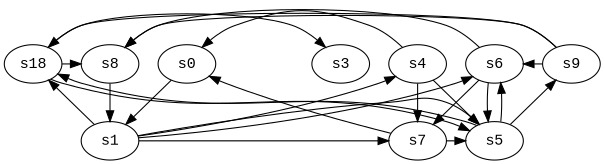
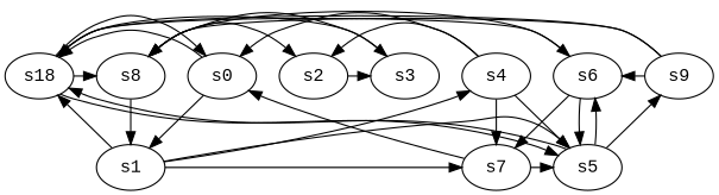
  digraph {
    fontname="Liberation Mono"
    node [fontname="Liberation Mono" player=0]
    edge [fontname="Liberation Mono"]
    s1 [player=1]
    s0
    n3 [label=s18]
    s4
    s5 [player=1]
    s7
    s3
    s8
    s6
+   s2 [player=1]
    s9 [player=1]
    s1 -> n3 [constraint="time % 4 == 2 && time % 4 == 1"]
    s1 -> s4 [constraint="!(time % 6 == 0)"]
    s1 -> s5 [constraint="time % 4 == 1"]
    s1 -> s7 [constraint="time == 6"]
    s0 -> s1 [constraint="!(time % 5 == 0)"]
+   s0 -> n3 [constraint="time == 1 || time == 4 || time == 10 || time == 15 || time == 22"]
+   n3 -> s0 [constraint="time % 3 == 0 || time % 2 == 1"]
    n3 -> s5 [constraint="time % 4 == 3 || time % 5 == 3"]
    n3 -> s3 [constraint="time == 4 || time == 13"]
    n3 -> s8 [constraint="time % 2 == 0 && time % 5 == 1"]
-   s1 -> s6 [constraint="time % 3 == 1 || time % 3 == 0"]
+   n3 -> s6 [constraint="time % 3 == 1 || time % 3 == 0"]
    s4 -> s0 [constraint="!(time % 5 == 1)"]
    s4 -> s5 [constraint="!(time % 4 == 3)"]
    s4 -> s7
+   s4 -> s2 [constraint="!(time % 5 == 2)"]
    s5 -> n3 [constraint="time == 2 || time == 7 || time == 10"]
    s5 -> s6
    s5 -> s9 [constraint="!(time % 5 == 1)"]
    s7 -> s0 [constraint="!(time % 4 == 3)"]
    s7 -> s5 [constraint="time % 3 == 2 || time % 3 == 0"]
+   s3 -> s8 [constraint="!(time % 6 == 5)"]
    s8 -> s1
+   s8 -> s2 [constraint="time % 2 == 0 && time % 4 == 0"]
    s6 -> s5
    s6 -> s7
    s6 -> s8 [constraint="time % 2 == 0 || time % 3 == 0"]
+   s2 -> s3 [constraint="!(time % 4 == 0)"]
    s9 -> n3 [constraint="!(time % 6 == 2)"]
    s9 -> s8 [constraint="time % 2 == 0 && time % 4 == 2"]
    s9 -> s6 [constraint="time % 4 == 1"]
  }
